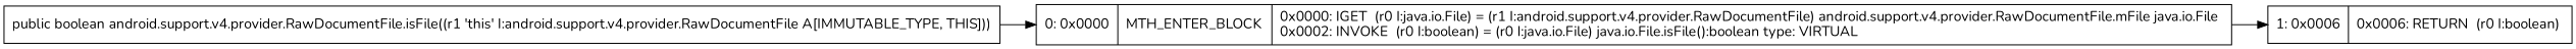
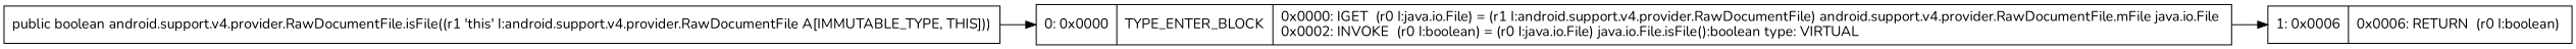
  digraph {
    rankdir=LR
    fontname=Nunito
    node [shape=record fontname=Nunito]
    edge [fontname=Nunito]
-   n1 [label="{0\:\ 0x0000|MTH_ENTER_BLOCK\l|0x0000: IGET  (r0 I:java.io.File) = (r1 I:android.support.v4.provider.RawDocumentFile) android.support.v4.provider.RawDocumentFile.mFile java.io.File \l0x0002: INVOKE  (r0 I:boolean) = (r0 I:java.io.File) java.io.File.isFile():boolean type: VIRTUAL \l}"]
+   n1 [label="{0\:\ 0x0000|TYPE_ENTER_BLOCK\l|0x0000: IGET  (r0 I:java.io.File) = (r1 I:android.support.v4.provider.RawDocumentFile) android.support.v4.provider.RawDocumentFile.mFile java.io.File \l0x0002: INVOKE  (r0 I:boolean) = (r0 I:java.io.File) java.io.File.isFile():boolean type: VIRTUAL \l}"]
    n2 [label="{1\:\ 0x0006|0x0006: RETURN  (r0 I:boolean) \l}"]
    n3 [label="{public boolean android.support.v4.provider.RawDocumentFile.isFile((r1 'this' I:android.support.v4.provider.RawDocumentFile A[IMMUTABLE_TYPE, THIS])) }"]
    n1 -> n2
    n3 -> n1
  }
